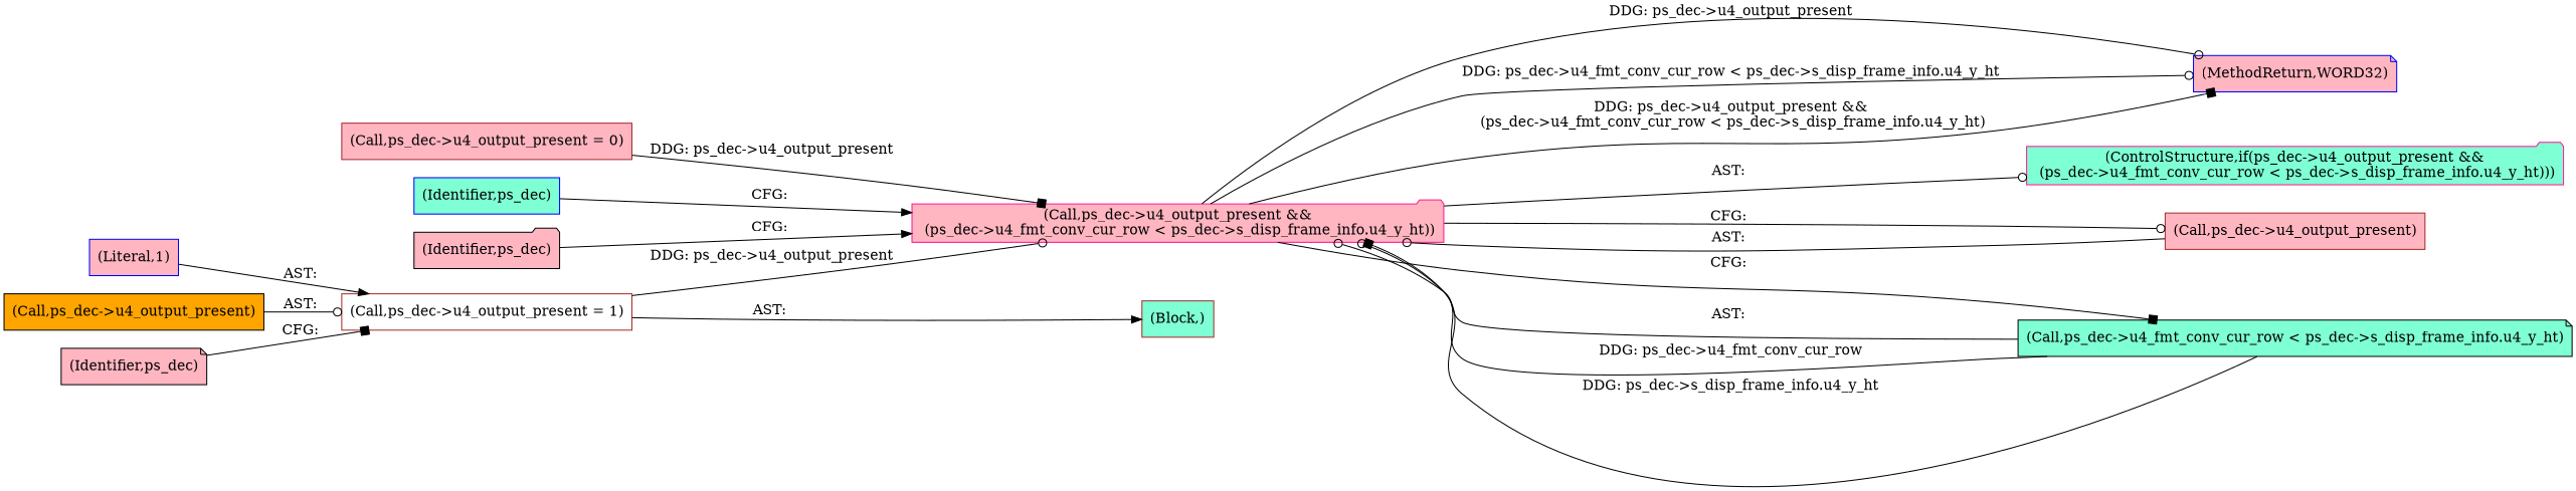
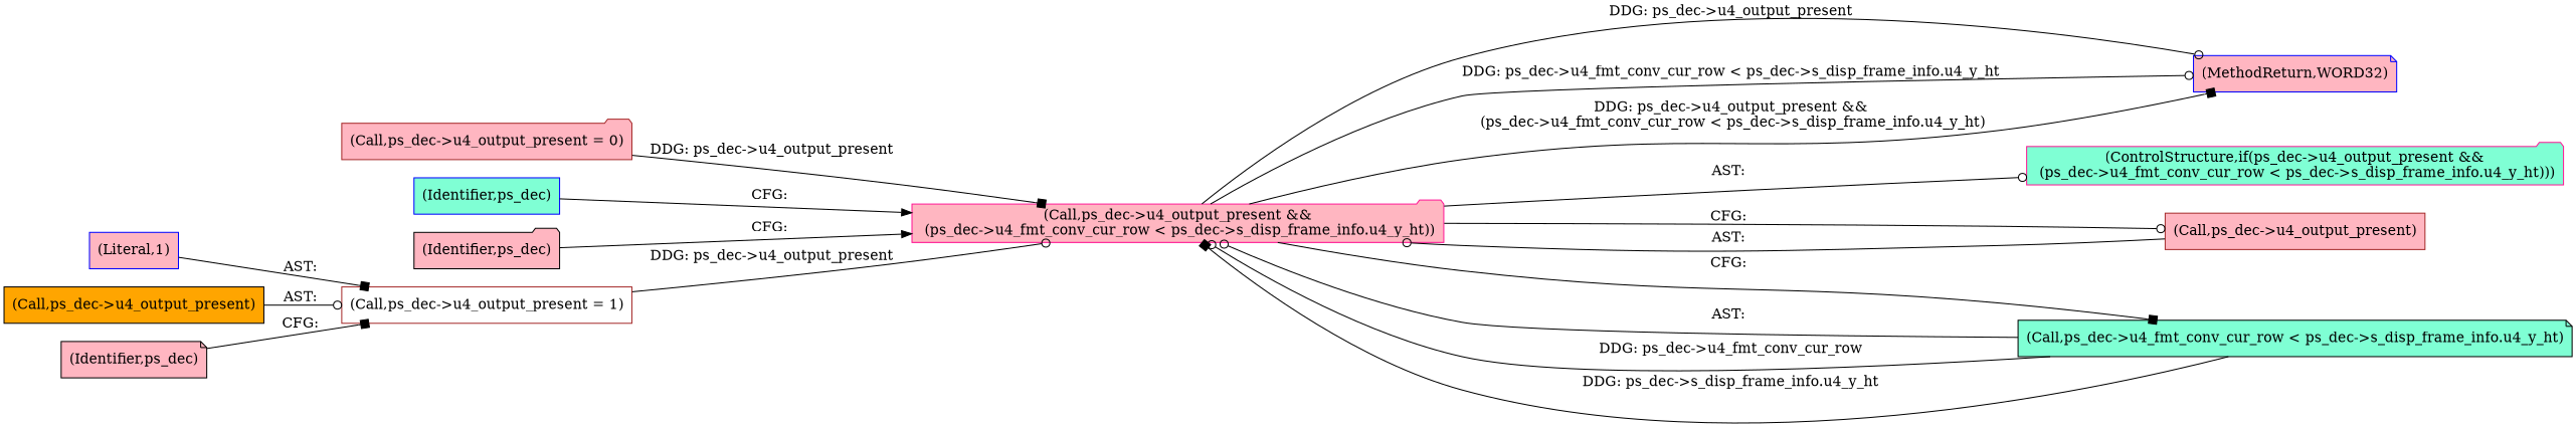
  digraph {
    rankdir=LR
    node [color=brown fillcolor=lightpink shape=box style=filled]
    edge [arrowhead=odot]
    n1 [fillcolor=white label="(Call,ps_dec->u4_output_present = 1)"]
    n2 [color=deeppink label="(Call,ps_dec->u4_output_present &&\n (ps_dec->u4_fmt_conv_cur_row < ps_dec->s_disp_frame_info.u4_y_ht))" shape=folder]
-   n3 [fillcolor=aquamarine label="(Block,)"]
    n4 [color=blue label="(MethodReturn,WORD32)" shape=note]
    n5 [color=deeppink fillcolor=aquamarine label="(ControlStructure,if(ps_dec->u4_output_present &&\n (ps_dec->u4_fmt_conv_cur_row < ps_dec->s_disp_frame_info.u4_y_ht)))" shape=folder]
    n6 [label="(Call,ps_dec->u4_output_present)"]
    n7 [color=black fillcolor=aquamarine label="(Call,ps_dec->u4_fmt_conv_cur_row < ps_dec->s_disp_frame_info.u4_y_ht)" shape=note]
    n8 [color=blue label="(Literal,1)"]
    n9 [color=black fillcolor=orange label="(Call,ps_dec->u4_output_present)"]
-   n10 [label="(Call,ps_dec->u4_output_present = 0)"]
+   n10 [label="(Call,ps_dec->u4_output_present = 0)" shape=folder]
    n11 [color=blue fillcolor=aquamarine label="(Identifier,ps_dec)"]
    n12 [color=black label="(Identifier,ps_dec)" shape=folder]
    n13 [color=black label="(Identifier,ps_dec)" shape=note]
    n1 -> n2 [label="DDG: ps_dec->u4_output_present"]
-   n1 -> n3 [arrowhead=normal label="AST: "]
    n2 -> n4 [label="DDG: ps_dec->u4_output_present"]
    n2 -> n4 [label="DDG: ps_dec->u4_fmt_conv_cur_row < ps_dec->s_disp_frame_info.u4_y_ht"]
    n2 -> n4 [arrowhead=box label="DDG: ps_dec->u4_output_present &&\n (ps_dec->u4_fmt_conv_cur_row < ps_dec->s_disp_frame_info.u4_y_ht)"]
    n2 -> n5 [label="AST: "]
    n2 -> n6 [label="CFG: "]
    n2 -> n7 [arrowhead=box label="CFG: "]
    n6 -> n2 [label="AST: "]
    n7 -> n2 [label="AST: "]
    n7 -> n2 [label="DDG: ps_dec->u4_fmt_conv_cur_row"]
    n7 -> n2 [arrowhead=box label="DDG: ps_dec->s_disp_frame_info.u4_y_ht"]
-   n8 -> n1 [arrowhead=normal label="AST: "]
+   n8 -> n1 [arrowhead=box label="AST: "]
    n9 -> n1 [label="AST: "]
    n10 -> n2 [arrowhead=box label="DDG: ps_dec->u4_output_present"]
    n11 -> n2 [arrowhead=normal label="CFG: "]
    n12 -> n2 [arrowhead=normal label="CFG: "]
    n13 -> n1 [arrowhead=box label="CFG: "]
  }
